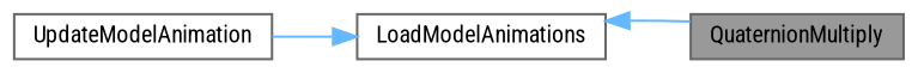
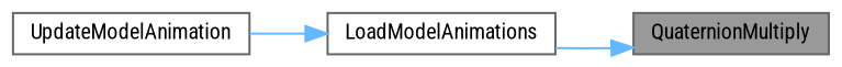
  digraph {
    fontname="Roboto Condensed"
    rankdir=RL
    node [color=grey40 fillcolor=white fontname="Roboto Condensed" fontsize=10 shape=box style=filled]
    edge [color=steelblue1 dir=back fontname="Roboto Condensed" fontsize=10 labelfontname=Helvetica labelfontsize=10 style=solid]
    n1 [color=gray40 fillcolor=grey60 fontcolor=black height=0.2 label=QuaternionMultiply width=0.4]
    n2 [height=0.2 label=LoadModelAnimations width=0.4]
    n3 [height=0.2 label=UpdateModelAnimation width=0.4]
-   n2 -> n1
+   n1 -> n2
    n2 -> n3
  }
